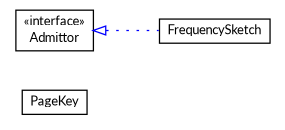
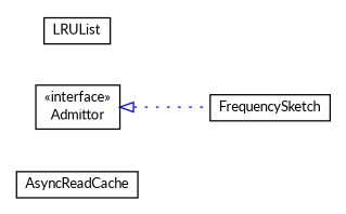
  digraph {
    nodesep=0.25
    ranksep=0.5
    rankdir=LR
    fontname=Lato
    node [fontcolor=black fontname=Lato fontsize=10.0 shape=plaintext]
-   n1 [label=<<table title="com.orientechnologies.orient.core.storage.cache.chm.PageKey" border="0" cellborder="1" cellspacing="0" cellpadding="2" port="p" href="./PageKey.html"> 		<tr><td><table border="0" cellspacing="0" cellpadding="1"> <tr><td align="center" balign="center"> PageKey </td></tr> 		</table></td></tr> 		</table>>]
+   n2 [label=<<table title="com.orientechnologies.orient.core.storage.cache.chm.AsyncReadCache" border="0" cellborder="1" cellspacing="0" cellpadding="2" port="p" href="./AsyncReadCache.html"> 		<tr><td><table border="0" cellspacing="0" cellpadding="1"> <tr><td align="center" balign="center"> AsyncReadCache </td></tr> 		</table></td></tr> 		</table>>]
    n3 [label=<<table title="com.orientechnologies.orient.core.storage.cache.chm.FrequencySketch" border="0" cellborder="1" cellspacing="0" cellpadding="2" port="p" href="./FrequencySketch.html"> 		<tr><td><table border="0" cellspacing="0" cellpadding="1"> <tr><td align="center" balign="center"> FrequencySketch </td></tr> 		</table></td></tr> 		</table>>]
+   n4 [label=<<table title="com.orientechnologies.orient.core.storage.cache.chm.LRUList" border="0" cellborder="1" cellspacing="0" cellpadding="2" port="p" href="./LRUList.html"> 		<tr><td><table border="0" cellspacing="0" cellpadding="1"> <tr><td align="center" balign="center"> LRUList </td></tr> 		</table></td></tr> 		</table>>]
    n5 [label=<<table title="com.orientechnologies.orient.core.storage.cache.chm.Admittor" border="0" cellborder="1" cellspacing="0" cellpadding="2" port="p" href="http://java.sun.com/j2se/1.4.2/docs/api/com/orientechnologies/orient/core/storage/cache/chm/Admittor.html"> 		<tr><td><table border="0" cellspacing="0" cellpadding="1"> <tr><td align="center" balign="center"> &#171;interface&#187; </td></tr> <tr><td align="center" balign="center"> Admittor </td></tr> 		</table></td></tr> 		</table>>]
    n5 -> n3 [arrowtail=empty dir=back fontname=Lato fontsize=10 headport=p labelfontname=Helvetica labelfontsize=10 style=dotted tailport=p color=blue]
  }
